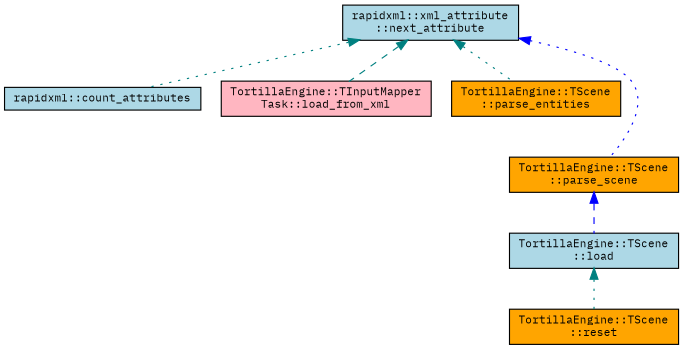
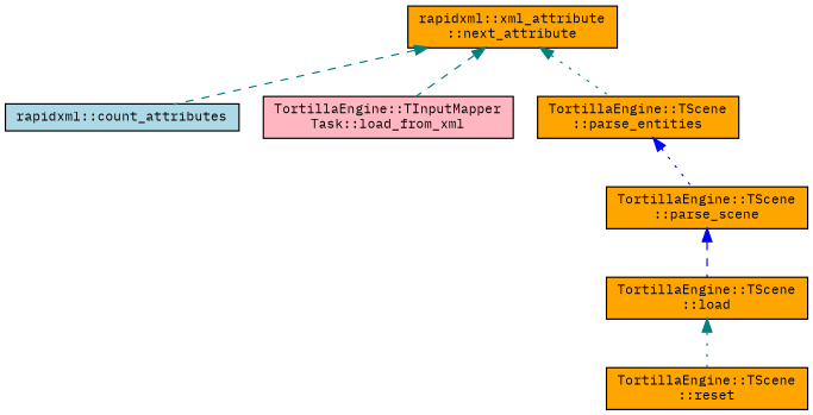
  digraph {
    fontname="IBM Plex Mono"
    rankdir=TB
    node [color=black fillcolor=lightblue fontname="IBM Plex Mono" fontsize=10 shape=record style=filled]
    edge [color=teal dir=back fontname="IBM Plex Mono" fontsize=10 labelfontname=Helvetica labelfontsize=10 style=dotted]
-   n1 [fontcolor=black height=0.2 label="rapidxml::xml_attribute\l::next_attribute" width=0.4]
+   n1 [fillcolor=orange fontcolor=black height=0.2 label="rapidxml::xml_attribute\l::next_attribute" width=0.4]
    n2 [height=0.2 label="rapidxml::count_attributes" width=0.4]
    n3 [fillcolor=lightpink height=0.2 label="TortillaEngine::TInputMapper\lTask::load_from_xml" width=0.4]
    n4 [fillcolor=orange height=0.2 label="TortillaEngine::TScene\l::parse_entities" width=0.4]
    n5 [fillcolor=orange height=0.2 label="TortillaEngine::TScene\l::parse_scene" width=0.4]
-   n6 [height=0.2 label="TortillaEngine::TScene\l::load" width=0.4]
+   n6 [fillcolor=orange height=0.2 label="TortillaEngine::TScene\l::load" width=0.4]
    n7 [fillcolor=orange height=0.2 label="TortillaEngine::TScene\l::reset" width=0.4]
-   n1 -> n2
+   n1 -> n2 [style=dashed]
    n1 -> n3 [style=dashed]
    n1 -> n4
-   n1 -> n5 [color=blue]
+   n4 -> n5 [color=blue]
    n5 -> n6 [color=blue style=dashed]
    n6 -> n7
  }
